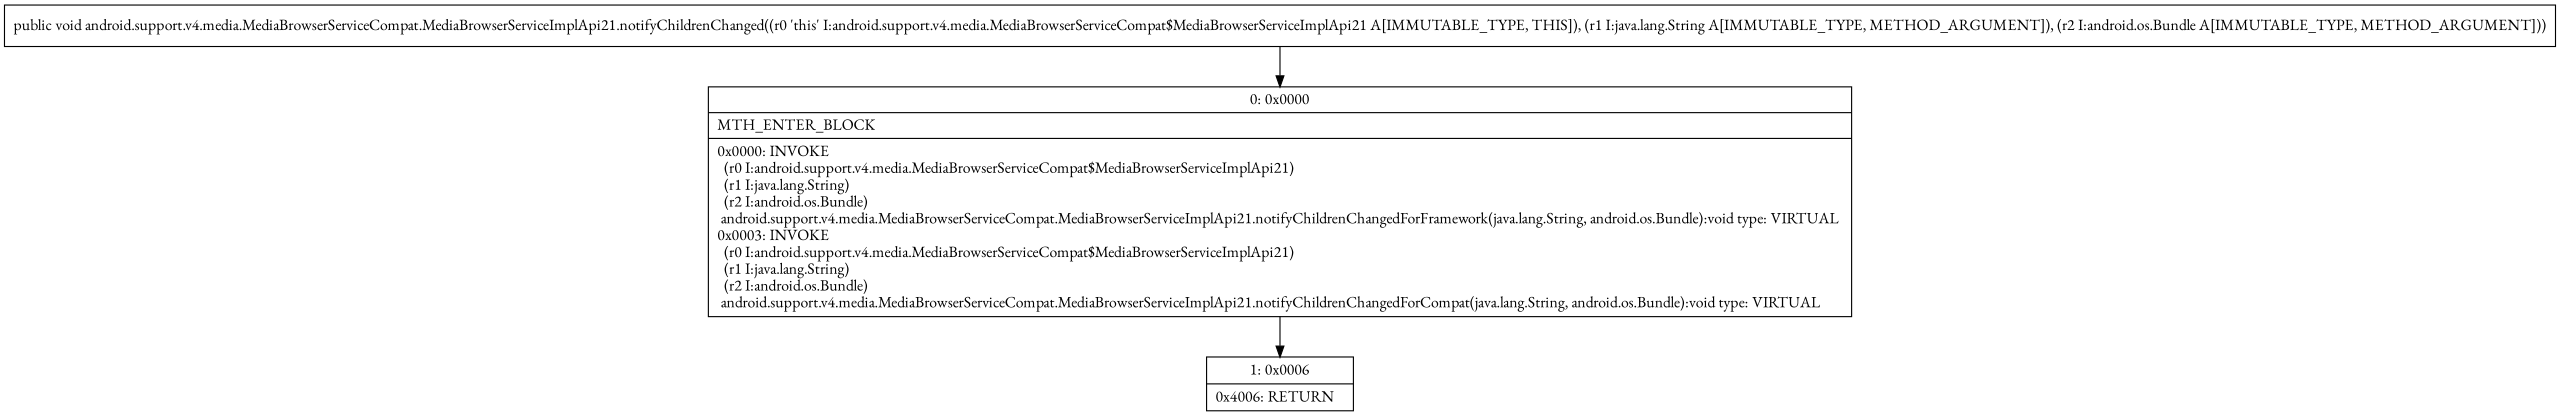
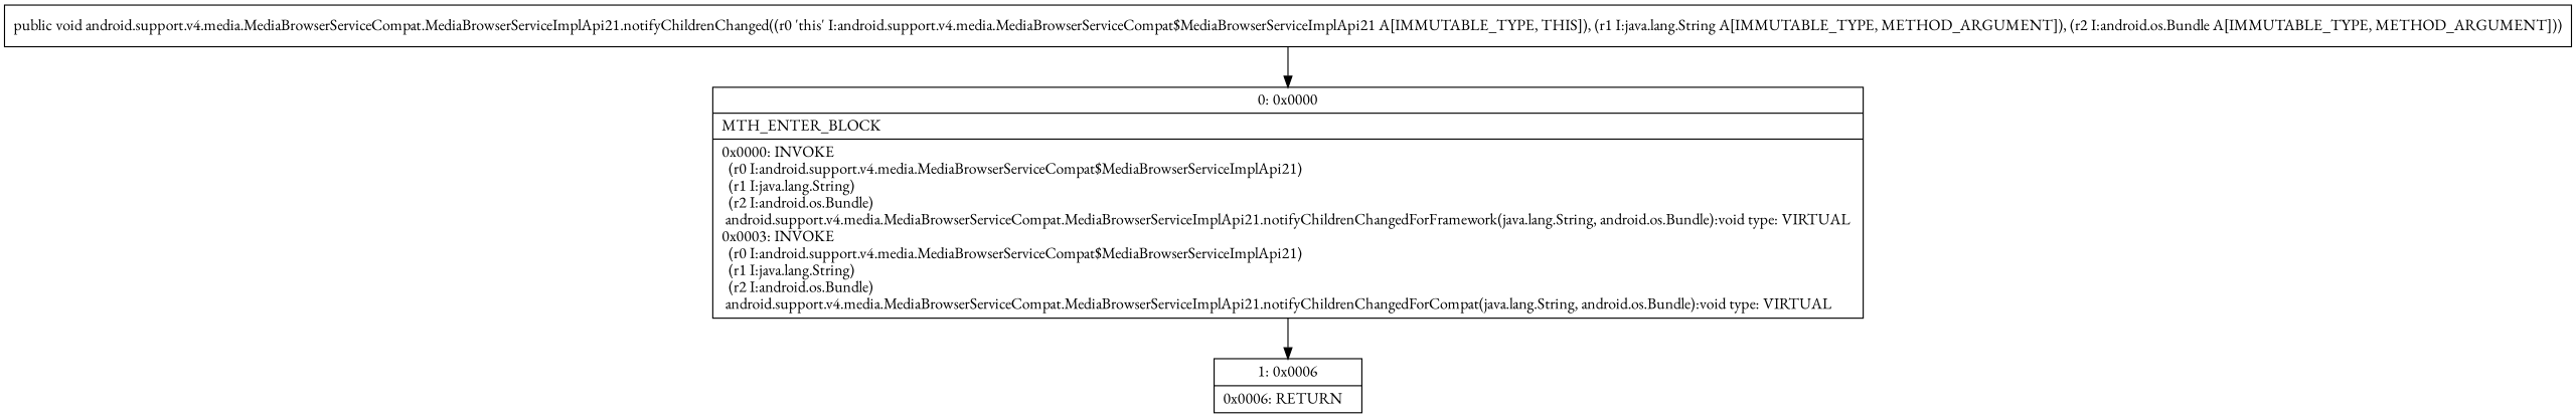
  digraph {
    fontname="EB Garamond"
    node [shape=record fontname="EB Garamond"]
    edge [fontname="EB Garamond"]
    n1 [label="{0\:\ 0x0000|MTH_ENTER_BLOCK\l|0x0000: INVOKE  \l  (r0 I:android.support.v4.media.MediaBrowserServiceCompat$MediaBrowserServiceImplApi21)\l  (r1 I:java.lang.String)\l  (r2 I:android.os.Bundle)\l android.support.v4.media.MediaBrowserServiceCompat.MediaBrowserServiceImplApi21.notifyChildrenChangedForFramework(java.lang.String, android.os.Bundle):void type: VIRTUAL \l0x0003: INVOKE  \l  (r0 I:android.support.v4.media.MediaBrowserServiceCompat$MediaBrowserServiceImplApi21)\l  (r1 I:java.lang.String)\l  (r2 I:android.os.Bundle)\l android.support.v4.media.MediaBrowserServiceCompat.MediaBrowserServiceImplApi21.notifyChildrenChangedForCompat(java.lang.String, android.os.Bundle):void type: VIRTUAL \l}"]
-   n2 [label="{1\:\ 0x0006|0x4006: RETURN   \l}"]
+   n2 [label="{1\:\ 0x0006|0x0006: RETURN   \l}"]
    n3 [label="{public void android.support.v4.media.MediaBrowserServiceCompat.MediaBrowserServiceImplApi21.notifyChildrenChanged((r0 'this' I:android.support.v4.media.MediaBrowserServiceCompat$MediaBrowserServiceImplApi21 A[IMMUTABLE_TYPE, THIS]), (r1 I:java.lang.String A[IMMUTABLE_TYPE, METHOD_ARGUMENT]), (r2 I:android.os.Bundle A[IMMUTABLE_TYPE, METHOD_ARGUMENT])) }"]
    n1 -> n2
    n3 -> n1
  }
